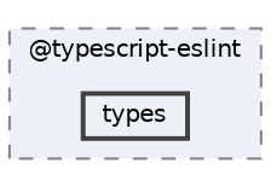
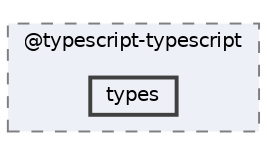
  digraph {
    compound=true
    rankdir=LR
    n1 [color=grey25 fillcolor="#edf0f7" fontname=Helvetica fontsize=10 height=0.2 label=types shape=box style="filled,bold" width=0.4]
    subgraph cluster_1 {
      bgcolor="#edf0f7"
      fontname=Helvetica
      fontsize=10
-     label="@typescript-eslint"
+     label="@typescript-typescript"
      pencolor=grey50
      style="filled,dashed"
      n1
    }
  }
